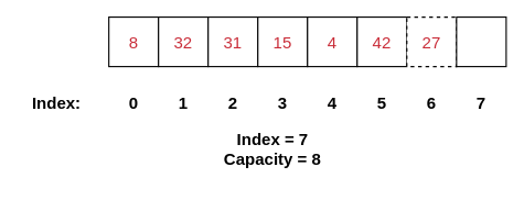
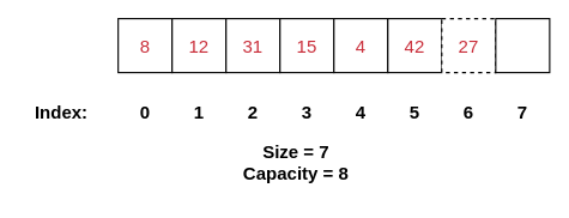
  <mxCell id="0" />
  <mxCell id="1" parent="0" />
  <mxCell id="2" value="8" style="html=1;overflow=block;blockSpacing=1;whiteSpace=wrap;fontSize=20;fontColor=#c92d39;spacing=3.8;strokeOpacity=100;strokeWidth=1.5;" vertex="1" parent="1"><mxGeometry x="131" y="20" width="60" height="60" as="geometry" /></mxCell>
- <mxCell id="3" value="32" style="html=1;overflow=block;blockSpacing=1;whiteSpace=wrap;fontSize=20;fontColor=#c92d39;spacing=3.8;strokeOpacity=100;strokeWidth=1.5;" vertex="1" parent="1"><mxGeometry x="191" y="20" width="60" height="60" as="geometry" /></mxCell>
+ <mxCell id="3" value="12" style="html=1;overflow=block;blockSpacing=1;whiteSpace=wrap;fontSize=20;fontColor=#c92d39;spacing=3.8;strokeOpacity=100;strokeWidth=1.5;" vertex="1" parent="1"><mxGeometry x="191" y="20" width="60" height="60" as="geometry" /></mxCell>
  <mxCell id="4" value="31" style="html=1;overflow=block;blockSpacing=1;whiteSpace=wrap;fontSize=20;fontColor=#c92d39;spacing=3.8;strokeOpacity=100;strokeWidth=1.5;" vertex="1" parent="1"><mxGeometry x="251" y="20" width="60" height="60" as="geometry" /></mxCell>
  <mxCell id="5" value="15" style="html=1;overflow=block;blockSpacing=1;whiteSpace=wrap;fontSize=20;fontColor=#c92d39;spacing=3.8;strokeOpacity=100;strokeWidth=1.5;" vertex="1" parent="1"><mxGeometry x="311" y="20" width="60" height="60" as="geometry" /></mxCell>
  <mxCell id="6" value="4" style="html=1;overflow=block;blockSpacing=1;whiteSpace=wrap;fontSize=20;fontColor=#c92d39;spacing=3.8;strokeOpacity=100;strokeWidth=1.5;" vertex="1" parent="1"><mxGeometry x="371" y="20" width="60" height="60" as="geometry" /></mxCell>
  <mxCell id="7" value="42" style="html=1;overflow=block;blockSpacing=1;whiteSpace=wrap;fontSize=20;fontColor=#c92d39;spacing=3.8;strokeOpacity=100;strokeWidth=1.5;" vertex="1" parent="1"><mxGeometry x="431" y="20" width="60" height="60" as="geometry" /></mxCell>
  <mxCell id="8" value="27" style="html=1;overflow=block;blockSpacing=1;whiteSpace=wrap;fontSize=20;fontColor=#c92d39;spacing=3.8;strokeOpacity=100;strokeWidth=1.5;dashed=1;" vertex="1" parent="1"><mxGeometry x="491" y="20" width="60" height="60" as="geometry" /></mxCell>
  <mxCell id="9" value="" style="html=1;overflow=block;blockSpacing=1;whiteSpace=wrap;fontSize=13;spacing=3.8;strokeOpacity=100;strokeWidth=1.5;" vertex="1" parent="1"><mxGeometry x="551" y="20" width="60" height="60" as="geometry" /></mxCell>
  <mxCell id="10" value="Index:" style="html=1;overflow=block;blockSpacing=1;whiteSpace=wrap;fontSize=20;fontColor=default;fontStyle=1;spacing=3.8;strokeOpacity=0;fillOpacity=0;fillColor=#ffffff;strokeWidth=1.5;" vertex="1" parent="1"><mxGeometry x="20" y="100" width="96" height="45" as="geometry" /></mxCell>
  <mxCell id="11" value="0" style="html=1;overflow=block;blockSpacing=1;whiteSpace=wrap;fontSize=20;fontColor=default;fontStyle=1;spacing=3.8;strokeOpacity=0;fillOpacity=0;fillColor=#ffffff;strokeWidth=1.5;" vertex="1" parent="1"><mxGeometry x="146" y="100" width="30" height="45" as="geometry" /></mxCell>
  <mxCell id="12" value="1" style="html=1;overflow=block;blockSpacing=1;whiteSpace=wrap;fontSize=20;fontColor=default;fontStyle=1;spacing=3.8;strokeOpacity=0;fillOpacity=0;fillColor=#ffffff;strokeWidth=1.5;" vertex="1" parent="1"><mxGeometry x="206" y="100" width="30" height="45" as="geometry" /></mxCell>
  <mxCell id="13" value="2" style="html=1;overflow=block;blockSpacing=1;whiteSpace=wrap;fontSize=20;fontColor=default;fontStyle=1;spacing=3.8;strokeOpacity=0;fillOpacity=0;fillColor=#ffffff;strokeWidth=1.5;" vertex="1" parent="1"><mxGeometry x="266" y="100" width="30" height="45" as="geometry" /></mxCell>
  <mxCell id="14" value="3" style="html=1;overflow=block;blockSpacing=1;whiteSpace=wrap;fontSize=20;fontColor=default;fontStyle=1;spacing=3.8;strokeOpacity=0;fillOpacity=0;fillColor=#ffffff;strokeWidth=1.5;" vertex="1" parent="1"><mxGeometry x="326" y="100" width="30" height="45" as="geometry" /></mxCell>
  <mxCell id="15" value="4" style="html=1;overflow=block;blockSpacing=1;whiteSpace=wrap;fontSize=20;fontColor=default;fontStyle=1;spacing=3.8;strokeOpacity=0;fillOpacity=0;fillColor=#ffffff;strokeWidth=1.5;" vertex="1" parent="1"><mxGeometry x="386" y="100" width="30" height="45" as="geometry" /></mxCell>
  <mxCell id="16" value="5" style="html=1;overflow=block;blockSpacing=1;whiteSpace=wrap;fontSize=20;fontColor=default;fontStyle=1;spacing=3.8;strokeOpacity=0;fillOpacity=0;fillColor=#ffffff;strokeWidth=1.5;" vertex="1" parent="1"><mxGeometry x="446" y="100" width="30" height="45" as="geometry" /></mxCell>
  <mxCell id="17" value="6" style="html=1;overflow=block;blockSpacing=1;whiteSpace=wrap;fontSize=20;fontColor=default;fontStyle=1;spacing=3.8;strokeOpacity=0;fillOpacity=0;fillColor=#ffffff;strokeWidth=1.5;dashed=1;" vertex="1" parent="1"><mxGeometry x="506" y="100" width="30" height="45" as="geometry" /></mxCell>
  <mxCell id="18" value="7" style="html=1;overflow=block;blockSpacing=1;whiteSpace=wrap;fontSize=20;fontColor=default;fontStyle=1;spacing=3.8;strokeOpacity=0;fillOpacity=0;fillColor=#ffffff;strokeWidth=1.5;" vertex="1" parent="1"><mxGeometry x="566" y="100" width="30" height="45" as="geometry" /></mxCell>
- <mxCell id="19" value="Index = 7&#10;Capacity = 8" style="html=1;overflow=block;blockSpacing=1;whiteSpace=wrap;fontSize=20;fontColor=default;fontStyle=1;spacing=3.8;strokeOpacity=0;fillOpacity=0;fillColor=#ffffff;strokeWidth=1.5;" vertex="1" parent="1"><mxGeometry x="266" y="140" width="126" height="80" as="geometry" /></mxCell>
+ <mxCell id="19" value="Size = 7&#10;Capacity = 8" style="html=1;overflow=block;blockSpacing=1;whiteSpace=wrap;fontSize=20;fontColor=default;fontStyle=1;spacing=3.8;strokeOpacity=0;fillOpacity=0;fillColor=#ffffff;strokeWidth=1.5;" vertex="1" parent="1"><mxGeometry x="266" y="140" width="126" height="80" as="geometry" /></mxCell>
